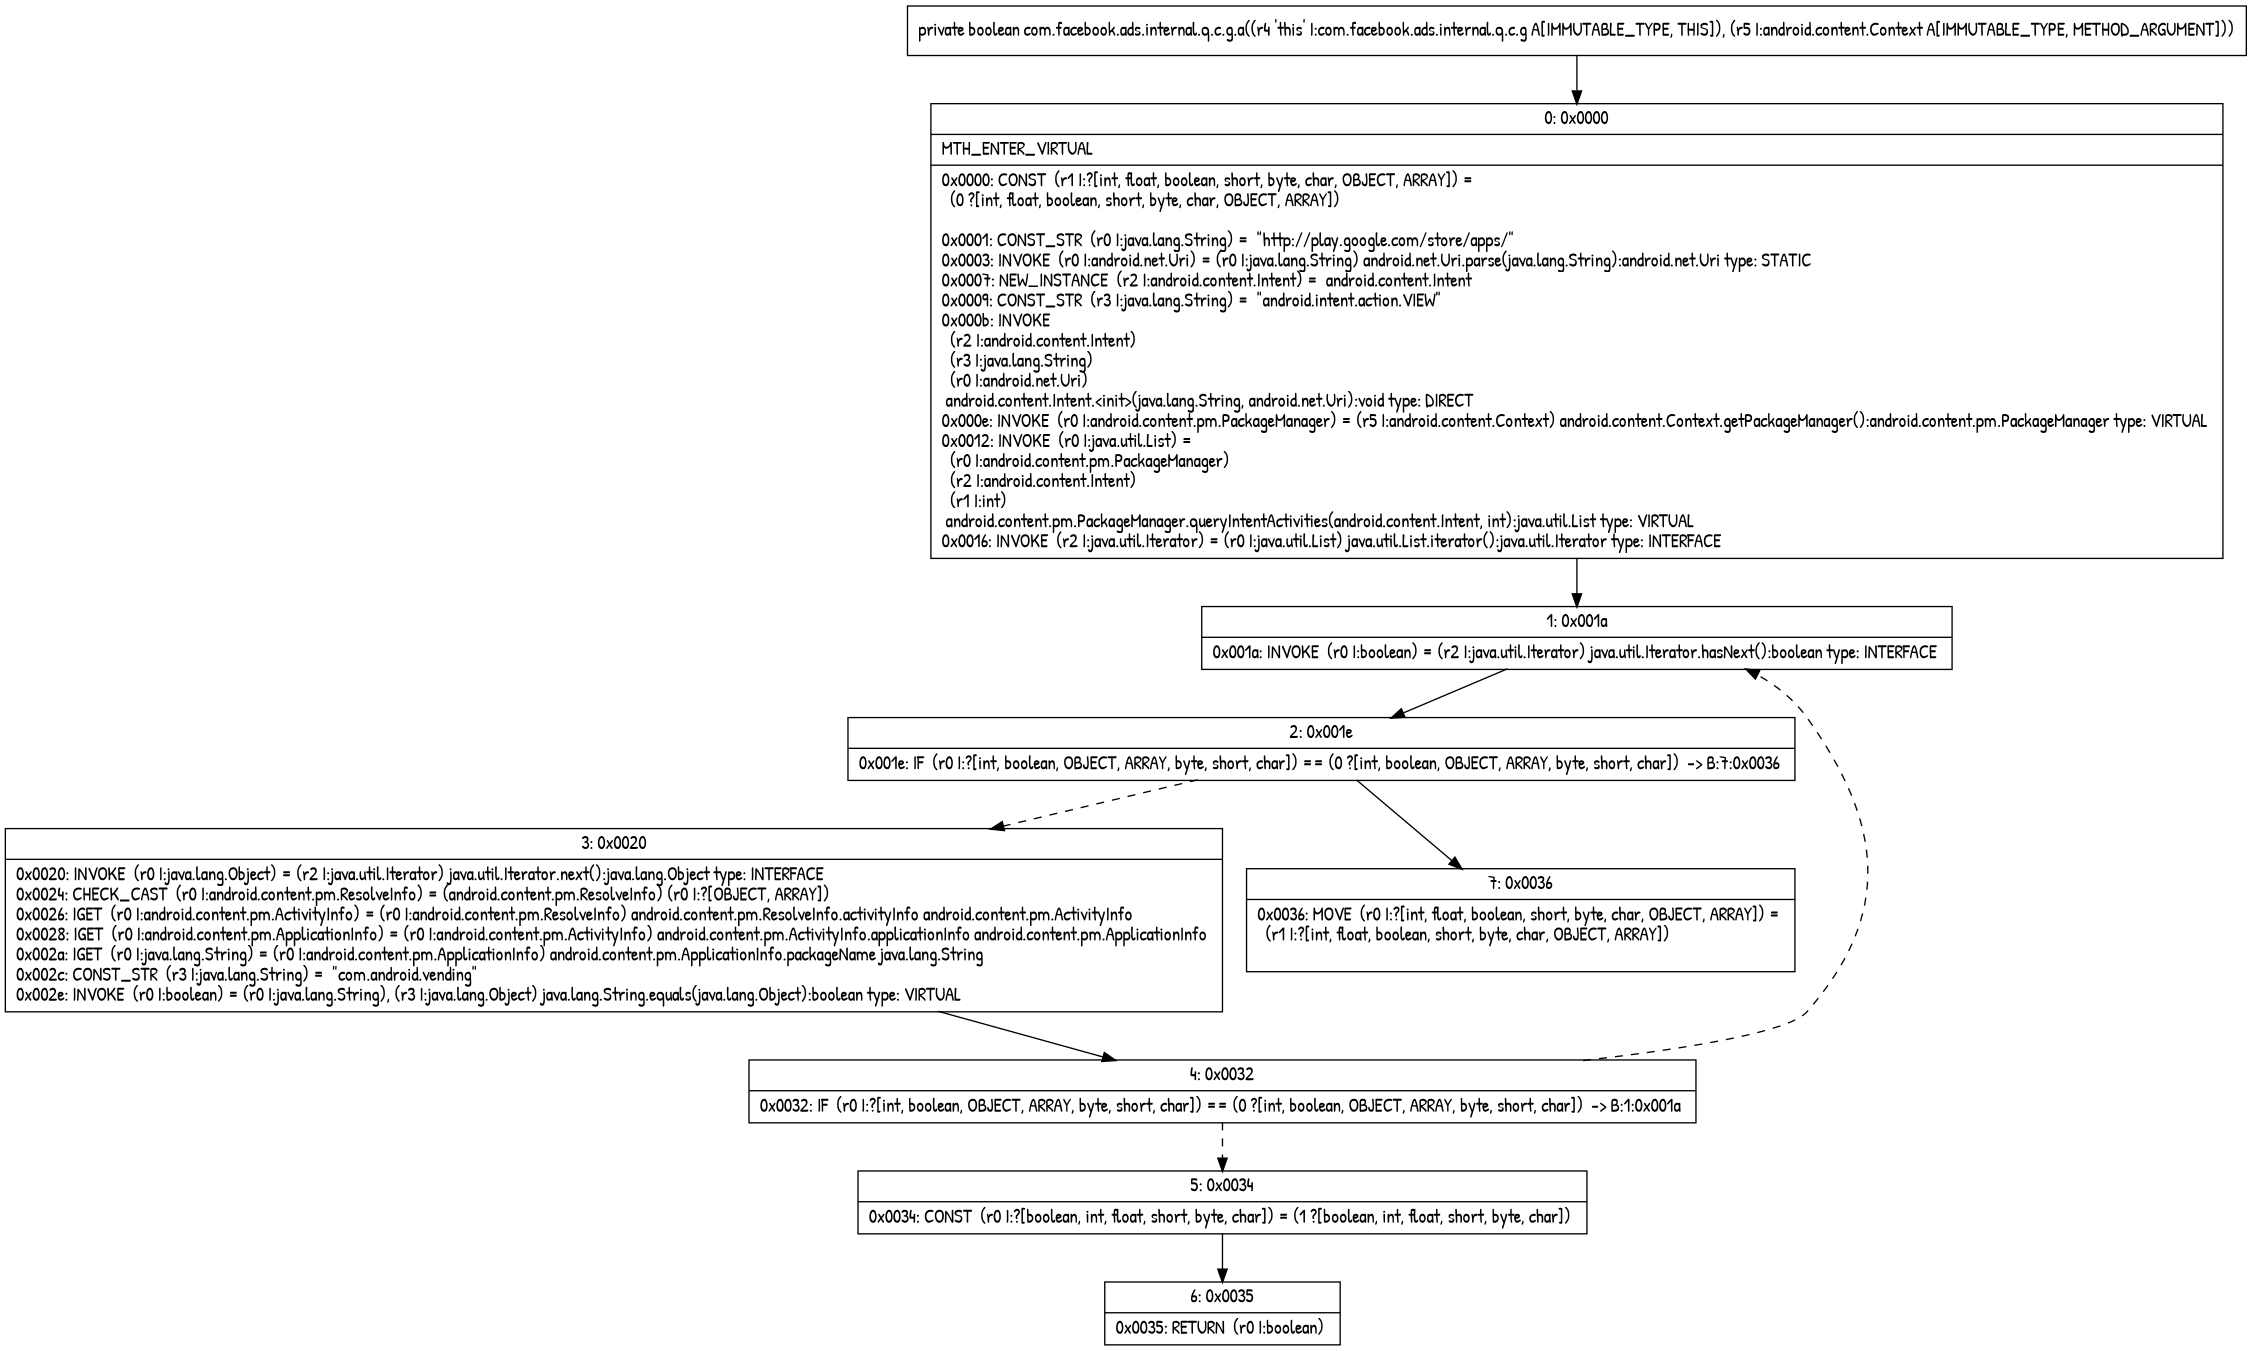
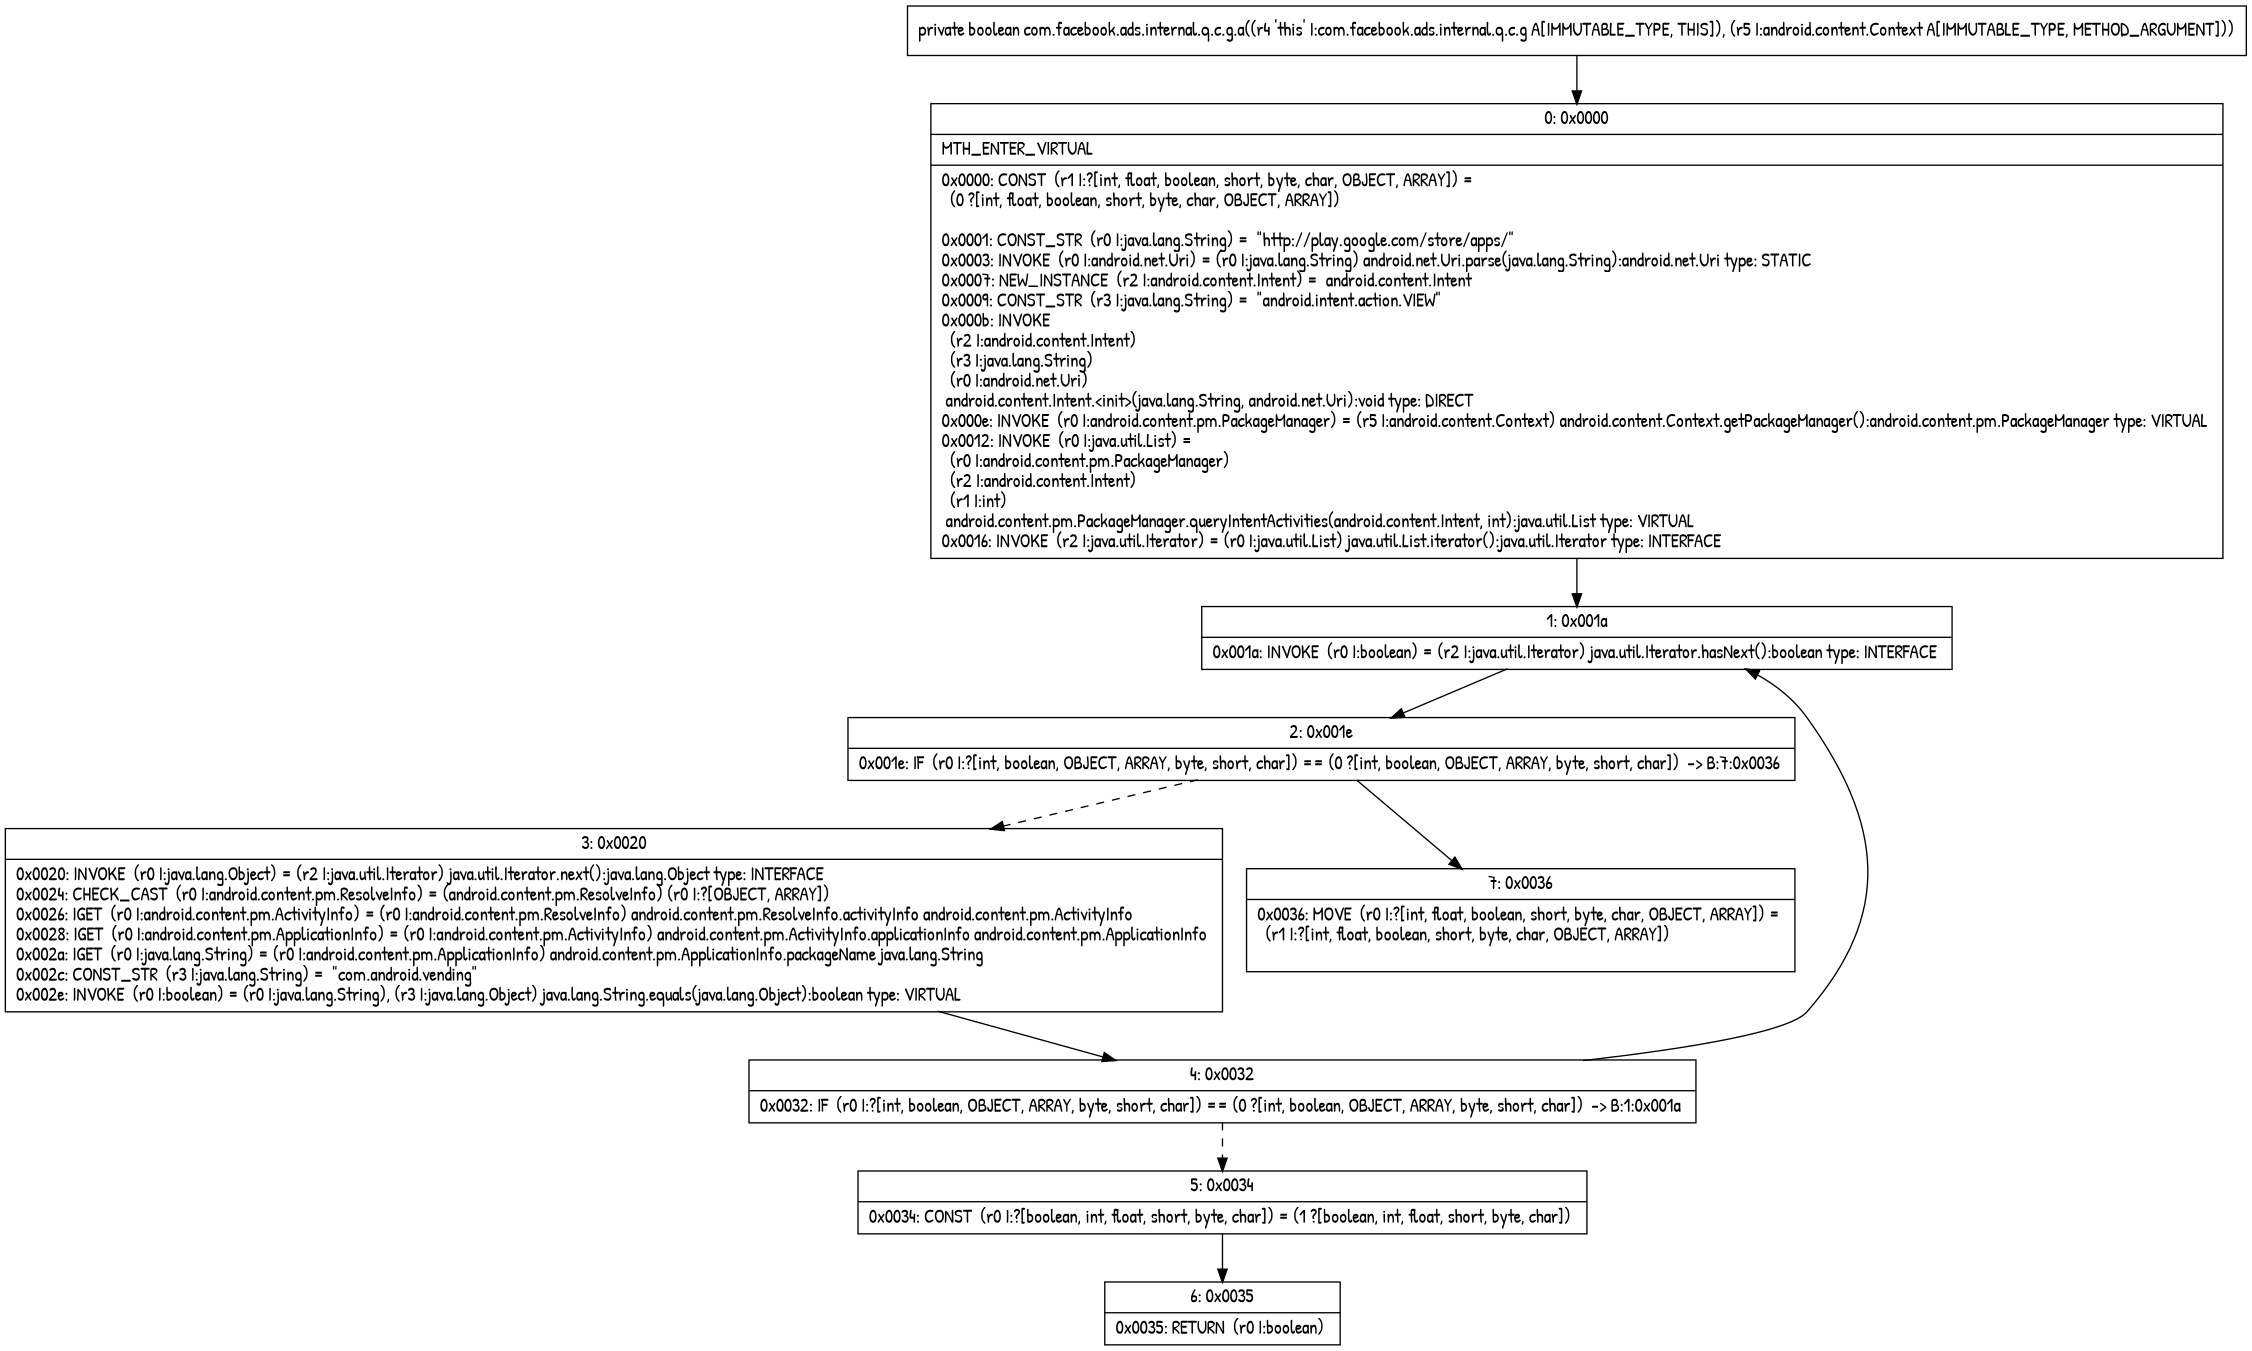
  digraph {
    fontname="Patrick Hand"
    node [fontname="Patrick Hand" shape=record]
    edge [fontname="Patrick Hand"]
    n1 [label="{0\:\ 0x0000|MTH_ENTER_VIRTUAL\l|0x0000: CONST  (r1 I:?[int, float, boolean, short, byte, char, OBJECT, ARRAY]) = \l  (0 ?[int, float, boolean, short, byte, char, OBJECT, ARRAY])\l \l0x0001: CONST_STR  (r0 I:java.lang.String) =  \"http:\/\/play.google.com\/store\/apps\/\" \l0x0003: INVOKE  (r0 I:android.net.Uri) = (r0 I:java.lang.String) android.net.Uri.parse(java.lang.String):android.net.Uri type: STATIC \l0x0007: NEW_INSTANCE  (r2 I:android.content.Intent) =  android.content.Intent \l0x0009: CONST_STR  (r3 I:java.lang.String) =  \"android.intent.action.VIEW\" \l0x000b: INVOKE  \l  (r2 I:android.content.Intent)\l  (r3 I:java.lang.String)\l  (r0 I:android.net.Uri)\l android.content.Intent.\<init\>(java.lang.String, android.net.Uri):void type: DIRECT \l0x000e: INVOKE  (r0 I:android.content.pm.PackageManager) = (r5 I:android.content.Context) android.content.Context.getPackageManager():android.content.pm.PackageManager type: VIRTUAL \l0x0012: INVOKE  (r0 I:java.util.List) = \l  (r0 I:android.content.pm.PackageManager)\l  (r2 I:android.content.Intent)\l  (r1 I:int)\l android.content.pm.PackageManager.queryIntentActivities(android.content.Intent, int):java.util.List type: VIRTUAL \l0x0016: INVOKE  (r2 I:java.util.Iterator) = (r0 I:java.util.List) java.util.List.iterator():java.util.Iterator type: INTERFACE \l}"]
    n2 [label="{1\:\ 0x001a|0x001a: INVOKE  (r0 I:boolean) = (r2 I:java.util.Iterator) java.util.Iterator.hasNext():boolean type: INTERFACE \l}"]
    n3 [label="{2\:\ 0x001e|0x001e: IF  (r0 I:?[int, boolean, OBJECT, ARRAY, byte, short, char]) == (0 ?[int, boolean, OBJECT, ARRAY, byte, short, char])  \-\> B:7:0x0036 \l}"]
    n4 [label="{3\:\ 0x0020|0x0020: INVOKE  (r0 I:java.lang.Object) = (r2 I:java.util.Iterator) java.util.Iterator.next():java.lang.Object type: INTERFACE \l0x0024: CHECK_CAST  (r0 I:android.content.pm.ResolveInfo) = (android.content.pm.ResolveInfo) (r0 I:?[OBJECT, ARRAY]) \l0x0026: IGET  (r0 I:android.content.pm.ActivityInfo) = (r0 I:android.content.pm.ResolveInfo) android.content.pm.ResolveInfo.activityInfo android.content.pm.ActivityInfo \l0x0028: IGET  (r0 I:android.content.pm.ApplicationInfo) = (r0 I:android.content.pm.ActivityInfo) android.content.pm.ActivityInfo.applicationInfo android.content.pm.ApplicationInfo \l0x002a: IGET  (r0 I:java.lang.String) = (r0 I:android.content.pm.ApplicationInfo) android.content.pm.ApplicationInfo.packageName java.lang.String \l0x002c: CONST_STR  (r3 I:java.lang.String) =  \"com.android.vending\" \l0x002e: INVOKE  (r0 I:boolean) = (r0 I:java.lang.String), (r3 I:java.lang.Object) java.lang.String.equals(java.lang.Object):boolean type: VIRTUAL \l}"]
    n5 [label="{7\:\ 0x0036|0x0036: MOVE  (r0 I:?[int, float, boolean, short, byte, char, OBJECT, ARRAY]) = \l  (r1 I:?[int, float, boolean, short, byte, char, OBJECT, ARRAY])\l \l}"]
    n6 [label="{4\:\ 0x0032|0x0032: IF  (r0 I:?[int, boolean, OBJECT, ARRAY, byte, short, char]) == (0 ?[int, boolean, OBJECT, ARRAY, byte, short, char])  \-\> B:1:0x001a \l}"]
    n7 [label="{5\:\ 0x0034|0x0034: CONST  (r0 I:?[boolean, int, float, short, byte, char]) = (1 ?[boolean, int, float, short, byte, char]) \l}"]
    n8 [label="{6\:\ 0x0035|0x0035: RETURN  (r0 I:boolean) \l}"]
    n9 [label="{private boolean com.facebook.ads.internal.q.c.g.a((r4 'this' I:com.facebook.ads.internal.q.c.g A[IMMUTABLE_TYPE, THIS]), (r5 I:android.content.Context A[IMMUTABLE_TYPE, METHOD_ARGUMENT])) }"]
    n1 -> n2
    n2 -> n3
    n3 -> n4 [style=dashed]
    n3 -> n5
    n4 -> n6
-   n6 -> n2 [style=dashed]
+   n6 -> n2
    n6 -> n7 [style=dashed]
    n7 -> n8
    n9 -> n1
  }
